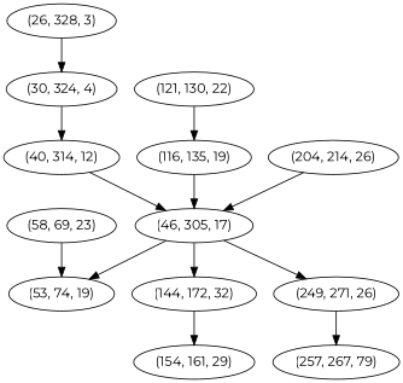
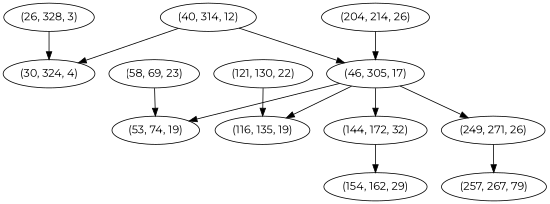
  digraph {
    fontname=Montserrat
    node [fontname=Montserrat]
    edge [fontname=Montserrat]
    "(26, 328, 3)"
    "(30, 324, 4)"
    "(40, 314, 12)"
    "(46, 305, 17)"
    "(53, 74, 19)"
    "(116, 135, 19)"
    n7 [label="(144, 172, 32)"]
    n8 [label="(249, 271, 26)"]
-   "(154, 162, 29)" [label="(154, 161, 29)"]
+   "(154, 162, 29)"
    "(204, 214, 26)"
    n11 [label="(257, 267, 79)"]
    "(58, 69, 23)"
    "(121, 130, 22)"
    "(26, 328, 3)" -> "(30, 324, 4)"
-   "(30, 324, 4)" -> "(40, 314, 12)"
+   "(40, 314, 12)" -> "(30, 324, 4)"
    "(40, 314, 12)" -> "(46, 305, 17)"
    "(46, 305, 17)" -> "(53, 74, 19)"
-   "(116, 135, 19)" -> "(46, 305, 17)"
+   "(46, 305, 17)" -> "(116, 135, 19)"
    "(46, 305, 17)" -> n7
    "(46, 305, 17)" -> n8
    n7 -> "(154, 162, 29)"
    n8 -> n11
    "(204, 214, 26)" -> "(46, 305, 17)"
    "(58, 69, 23)" -> "(53, 74, 19)"
    "(121, 130, 22)" -> "(116, 135, 19)"
  }
